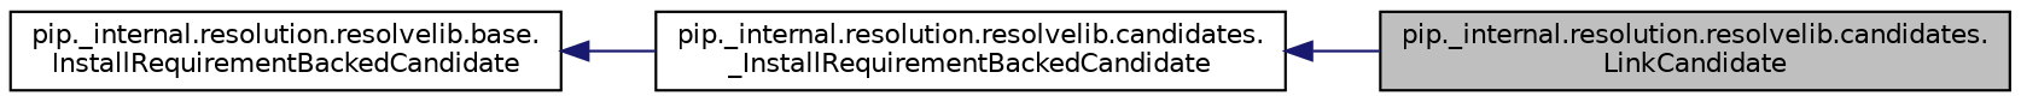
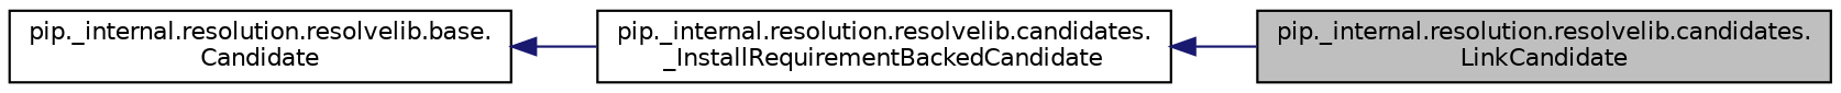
  digraph {
    rankdir=LR
    node [color=black fillcolor=white fontname=Helvetica fontsize=10 shape=record style=filled]
    edge [color=midnightblue dir=back fontname=Helvetica fontsize=10 labelfontname=Helvetica labelfontsize=10 style=solid]
    n1 [fillcolor=grey75 fontcolor=black height=0.2 label="pip._internal.resolution.resolvelib.candidates.\lLinkCandidate" width=0.4]
    n2 [height=0.2 label="pip._internal.resolution.resolvelib.candidates.\l_InstallRequirementBackedCandidate" width=0.4]
-   n3 [height=0.2 label="pip._internal.resolution.resolvelib.base.\lInstallRequirementBackedCandidate" width=0.4]
+   n3 [height=0.2 label="pip._internal.resolution.resolvelib.base.\lCandidate" width=0.4]
    n2 -> n1
    n3 -> n2
  }
